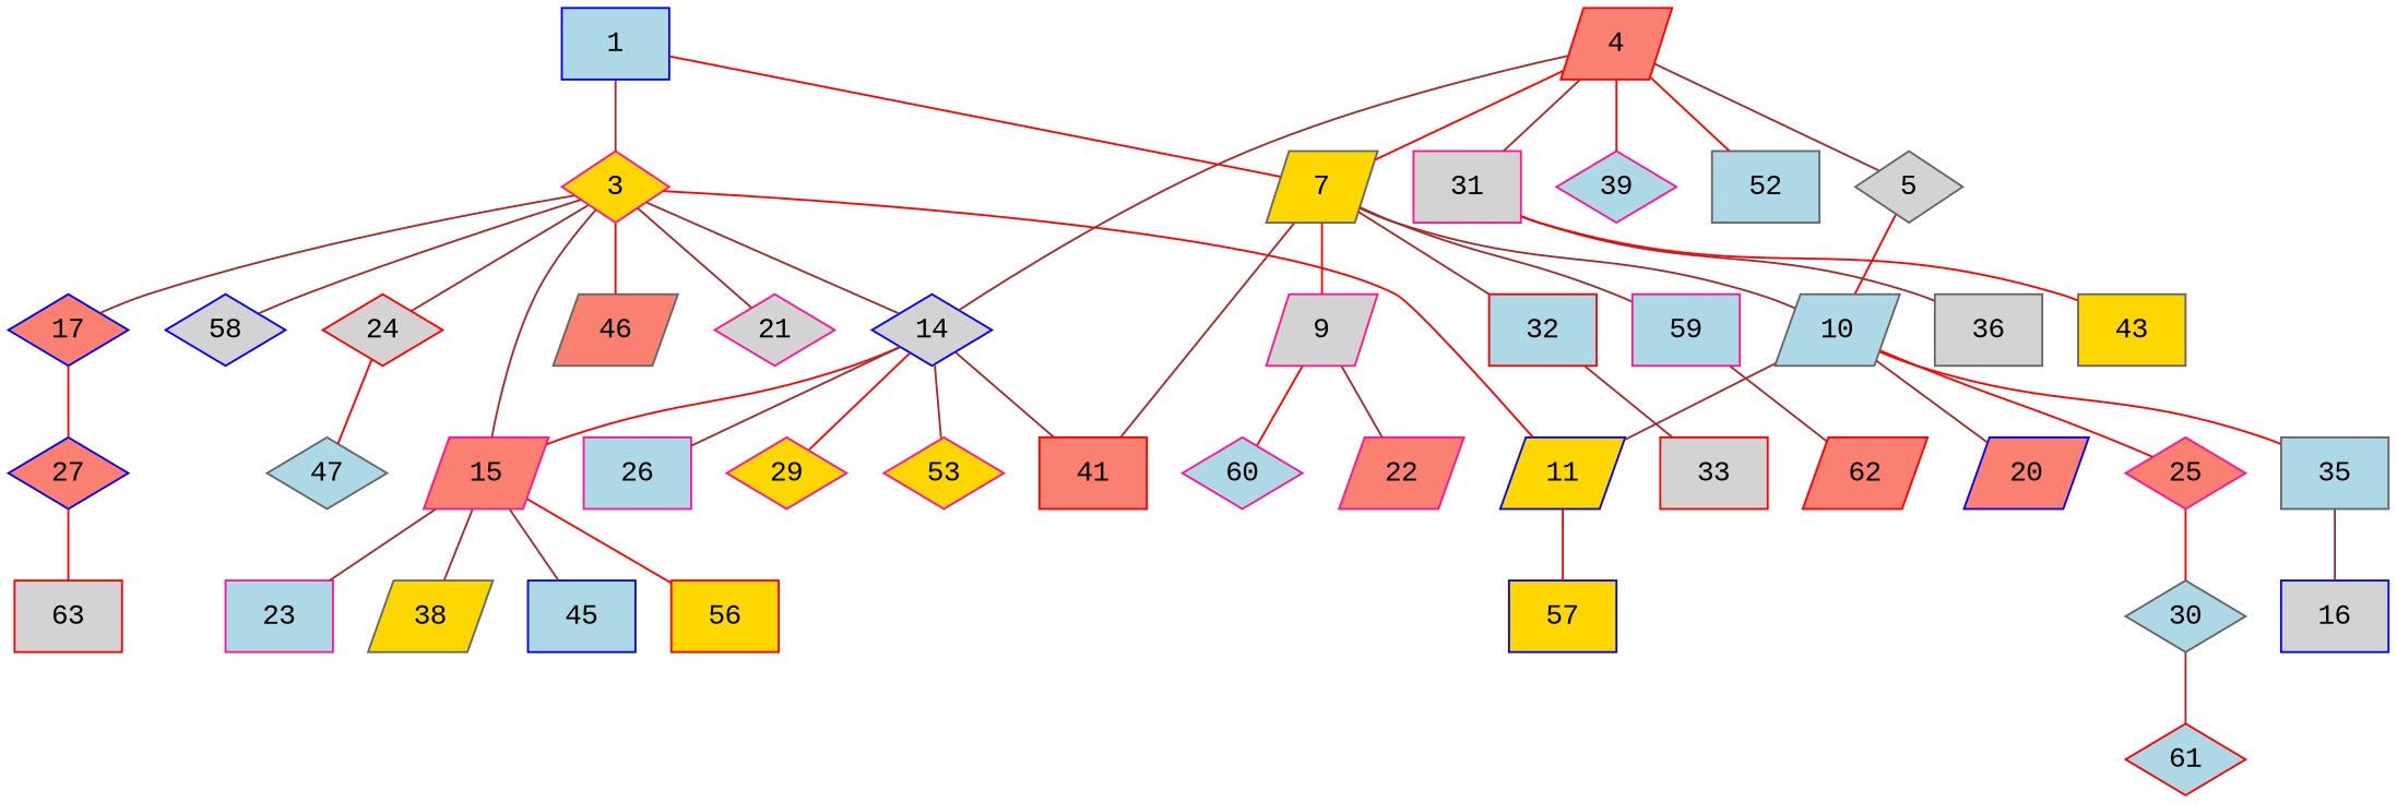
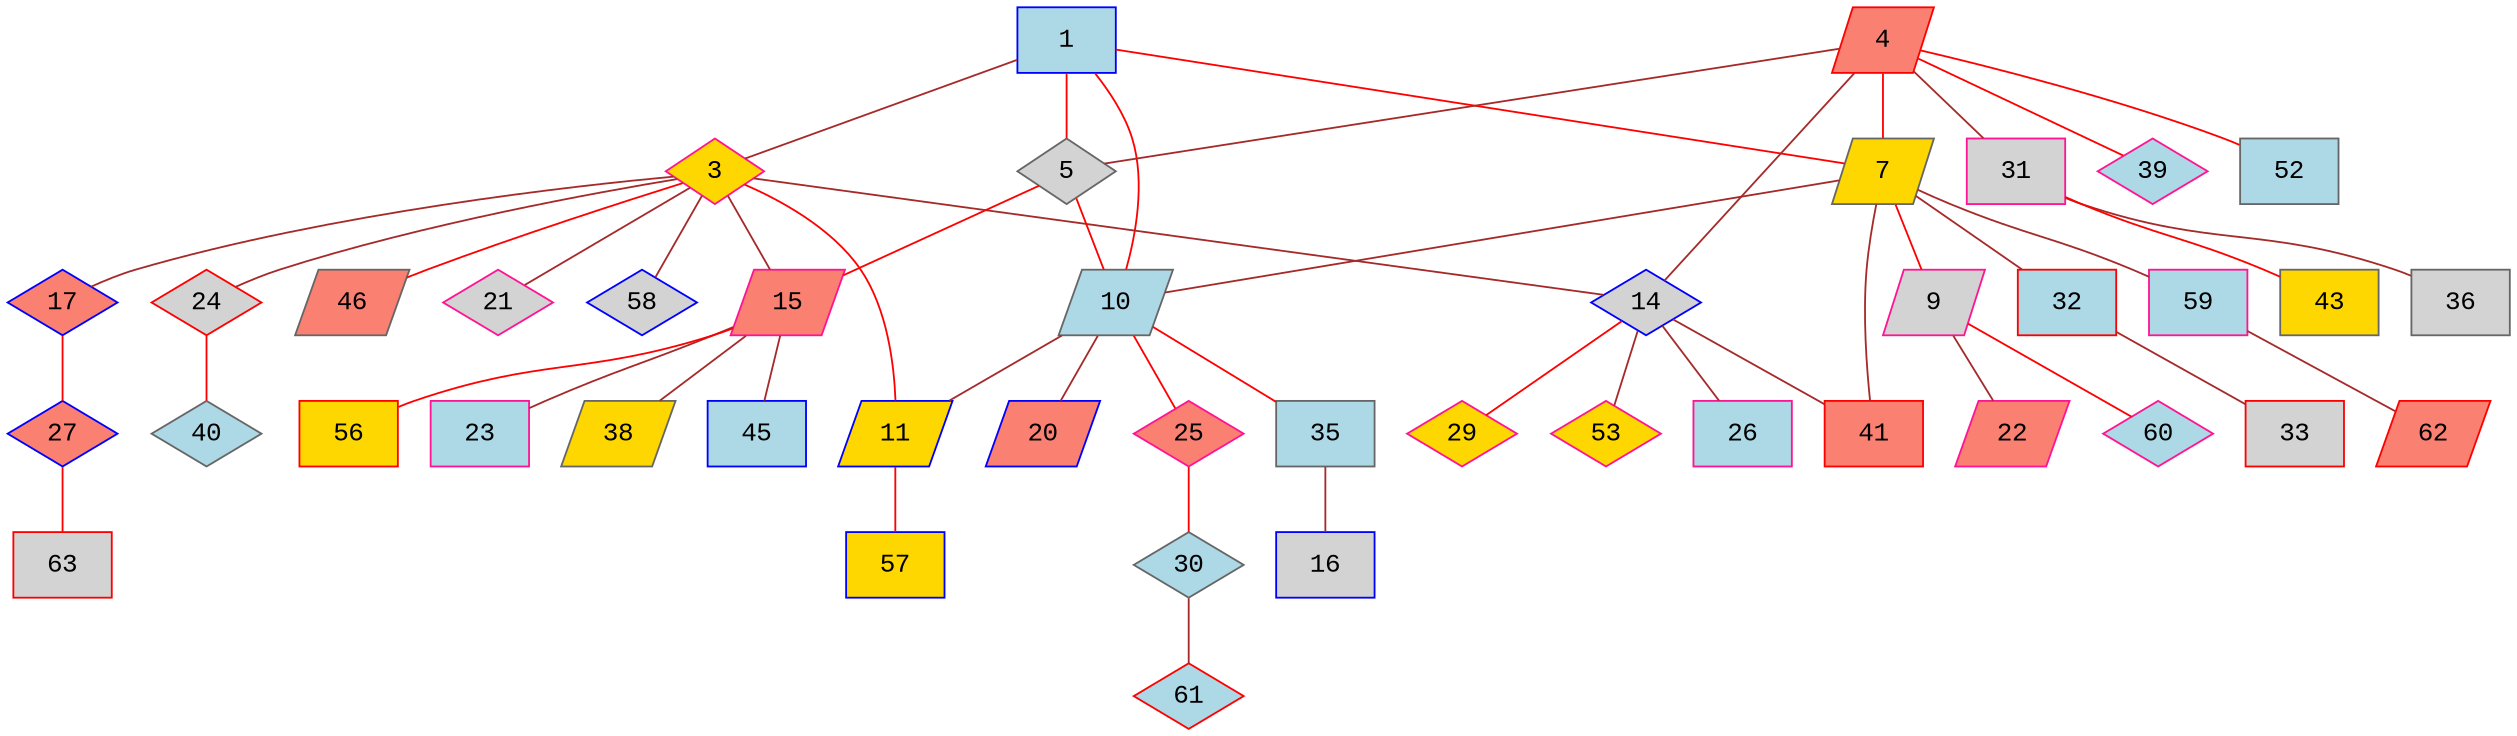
  graph {
    fontname="Liberation Mono"
    node [color=deeppink fillcolor=lightblue fontname="Liberation Mono" shape=box style=filled]
    edge [color=brown fontname="Liberation Mono"]
    1 [color=blue super="+2"]
    3 [fillcolor=gold shape=diamond super="+13"]
    5 [color=gray40 fillcolor=lightgrey shape=diamond super="+19"]
    7 [color=gray40 fillcolor=gold shape=parallelogram super="+8"]
    10 [color=gray40 shape=parallelogram super="+12"]
    11 [color=blue fillcolor=gold shape=parallelogram super="+37"]
    14 [color=blue fillcolor=lightgrey shape=diamond super="+34"]
    15 [fillcolor=salmon shape=parallelogram super="+18"]
    17 [color=blue fillcolor=salmon shape=diamond super="+54"]
    24 [color=red fillcolor=lightgrey shape=diamond]
    46 [color=gray40 fillcolor=salmon shape=parallelogram]
    n12 [fillcolor=lightgrey label=21 shape=diamond]
    58 [color=blue fillcolor=lightgrey shape=diamond]
    9 [fillcolor=lightgrey shape=parallelogram super="+21"]
    32 [color=red]
    59
    41 [color=red fillcolor=salmon]
    20 [color=blue fillcolor=salmon shape=parallelogram]
    25 [fillcolor=salmon shape=diamond super="+55"]
    35 [color=gray40 super="+42"]
    57 [color=blue fillcolor=gold]
    26 [super="+47"]
    29 [fillcolor=gold shape=diamond]
    53 [fillcolor=gold shape=diamond]
    23
    38 [color=gray40 fillcolor=gold shape=parallelogram]
    45 [color=blue]
    56 [color=red fillcolor=gold]
    27 [color=blue fillcolor=salmon shape=diamond super="+28"]
-   40 [color=gray40 shape=diamond super="+50" label=47]
+   40 [color=gray40 shape=diamond super="+50"]
    4 [color=red fillcolor=salmon shape=parallelogram super="+6"]
    31 [fillcolor=lightgrey super="+44"]
    39 [shape=diamond]
    52 [color=gray40]
    36 [color=gray40 fillcolor=lightgrey]
    43 [color=gray40 fillcolor=gold]
    22 [fillcolor=salmon shape=parallelogram]
    60 [shape=diamond]
    33 [color=red fillcolor=lightgrey super="+49"]
    62 [color=red fillcolor=salmon shape=parallelogram]
    16 [color=blue fillcolor=lightgrey]
    30 [color=gray40 shape=diamond super="+48"]
    63 [color=red fillcolor=lightgrey]
    61 [color=red shape=diamond]
    1 -- 3 [weight=2]
+   1 -- 5 [color=red]
    1 -- 7 [color=red]
+   1 -- 10 [color=red]
    3 -- 11 [color=red]
    3 -- 14
    3 -- 15
    3 -- 17
    3 -- 24
    3 -- 46 [color=red]
    3 -- n12
    3 -- 58
    5 -- 10 [color=red]
    7 -- 10
    7 -- 9 [color=red weight=2]
    7 -- 32
    7 -- 59
    7 -- 41
    10 -- 11 [weight=2]
    10 -- 20
    10 -- 25 [color=red]
    10 -- 35 [color=red]
    11 -- 57 [color=red]
-   14 -- 15 [color=red]
+   5 -- 15 [color=red]
    14 -- 41
    14 -- 26
    14 -- 29 [color=red]
    14 -- 53
    15 -- 23
    15 -- 38
    15 -- 45
    15 -- 56 [color=red]
    17 -- 27 [color=red]
    24 -- 40 [color=red]
    9 -- 22
    9 -- 60 [color=red]
    32 -- 33
    59 -- 62
    25 -- 30 [color=red]
    35 -- 16
    27 -- 63 [color=red]
    4 -- 5 [weight=2]
    4 -- 7 [color=red]
    4 -- 14
    4 -- 31
    4 -- 39 [color=red]
    4 -- 52 [color=red]
    31 -- 36
    31 -- 43 [color=red]
    30 -- 61
  }
